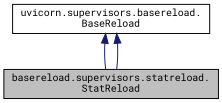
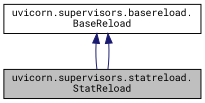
  digraph {
    fontname="Roboto Mono"
    node [color=black fontname="Roboto Mono" fontsize=10 shape=record style=filled]
    edge [color=midnightblue dir=back fontname="Roboto Mono" fontsize=10 labelfontname=Helvetica labelfontsize=10 style=solid]
-   n1 [fillcolor=grey75 fontcolor=black height=0.2 label="basereload.supervisors.statreload.\lStatReload" width=0.4]
+   n1 [fillcolor=grey75 fontcolor=black height=0.2 label="uvicorn.supervisors.statreload.\lStatReload" width=0.4]
    n2 [fillcolor=white height=0.2 label="uvicorn.supervisors.basereload.\lBaseReload" width=0.4]
    n2 -> n1
    n2 -> n1
  }
